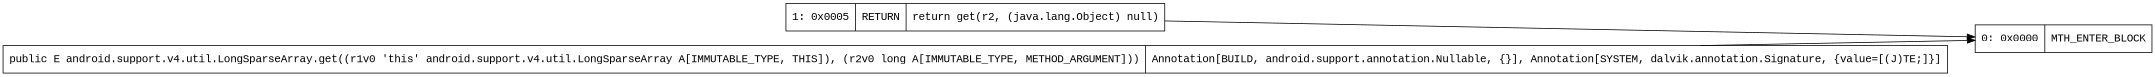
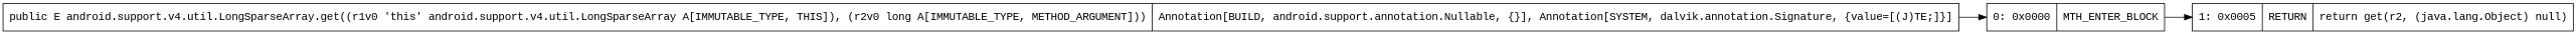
  digraph {
    rankdir=LR
    fontname="Liberation Mono"
    node [shape=record fontname="Liberation Mono"]
    edge [fontname="Liberation Mono"]
    n1 [label="{0\:\ 0x0000|MTH_ENTER_BLOCK\l}"]
    n2 [label="{1\:\ 0x0005|RETURN\l|return get(r2, (java.lang.Object) null)\l}"]
    n3 [label="{public E android.support.v4.util.LongSparseArray.get((r1v0 'this' android.support.v4.util.LongSparseArray A[IMMUTABLE_TYPE, THIS]), (r2v0 long A[IMMUTABLE_TYPE, METHOD_ARGUMENT]))  | Annotation[BUILD, android.support.annotation.Nullable, \{\}], Annotation[SYSTEM, dalvik.annotation.Signature, \{value=[(J)TE;]\}]\l}"]
-   n2 -> n1
+   n1 -> n2
    n3 -> n1
  }
